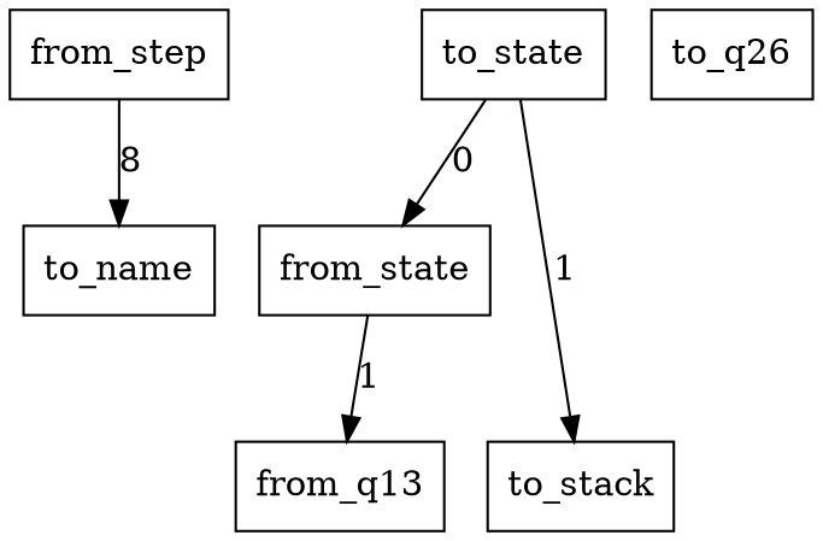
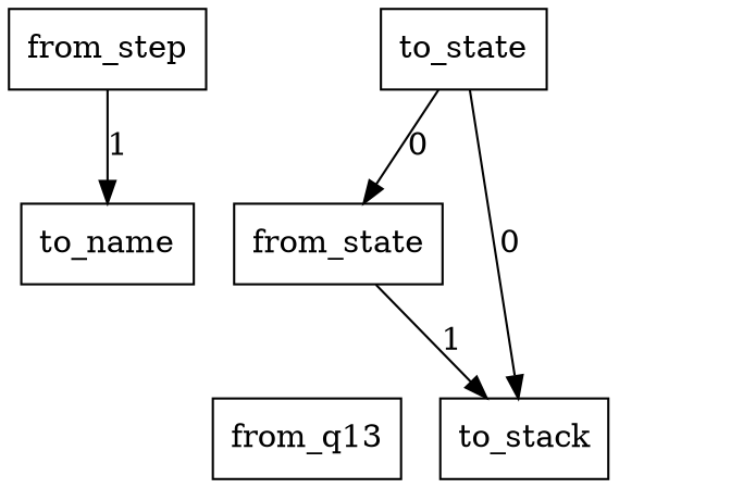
  digraph {
    rankdir=TB
    node [fillcolor=white shape=box style=filled]
    n1 [label=<from_step>]
    n2 [label=<to_name>]
    n3 [label=<from_state>]
    n4 [label=<to_stack>]
    n5 [label=<to_state>]
    n6 [label=<from_q13>]
-   n7 [label=<to_q26>]
-   n1 -> n2 [label=8]
-   n3 -> n6 [label=1]
+   n1 -> n2 [label=1]
+   n3 -> n4 [label=1]
    n5 -> n3 [label=0]
-   n5 -> n4 [label=1]
+   n5 -> n4 [label=0]
  }
